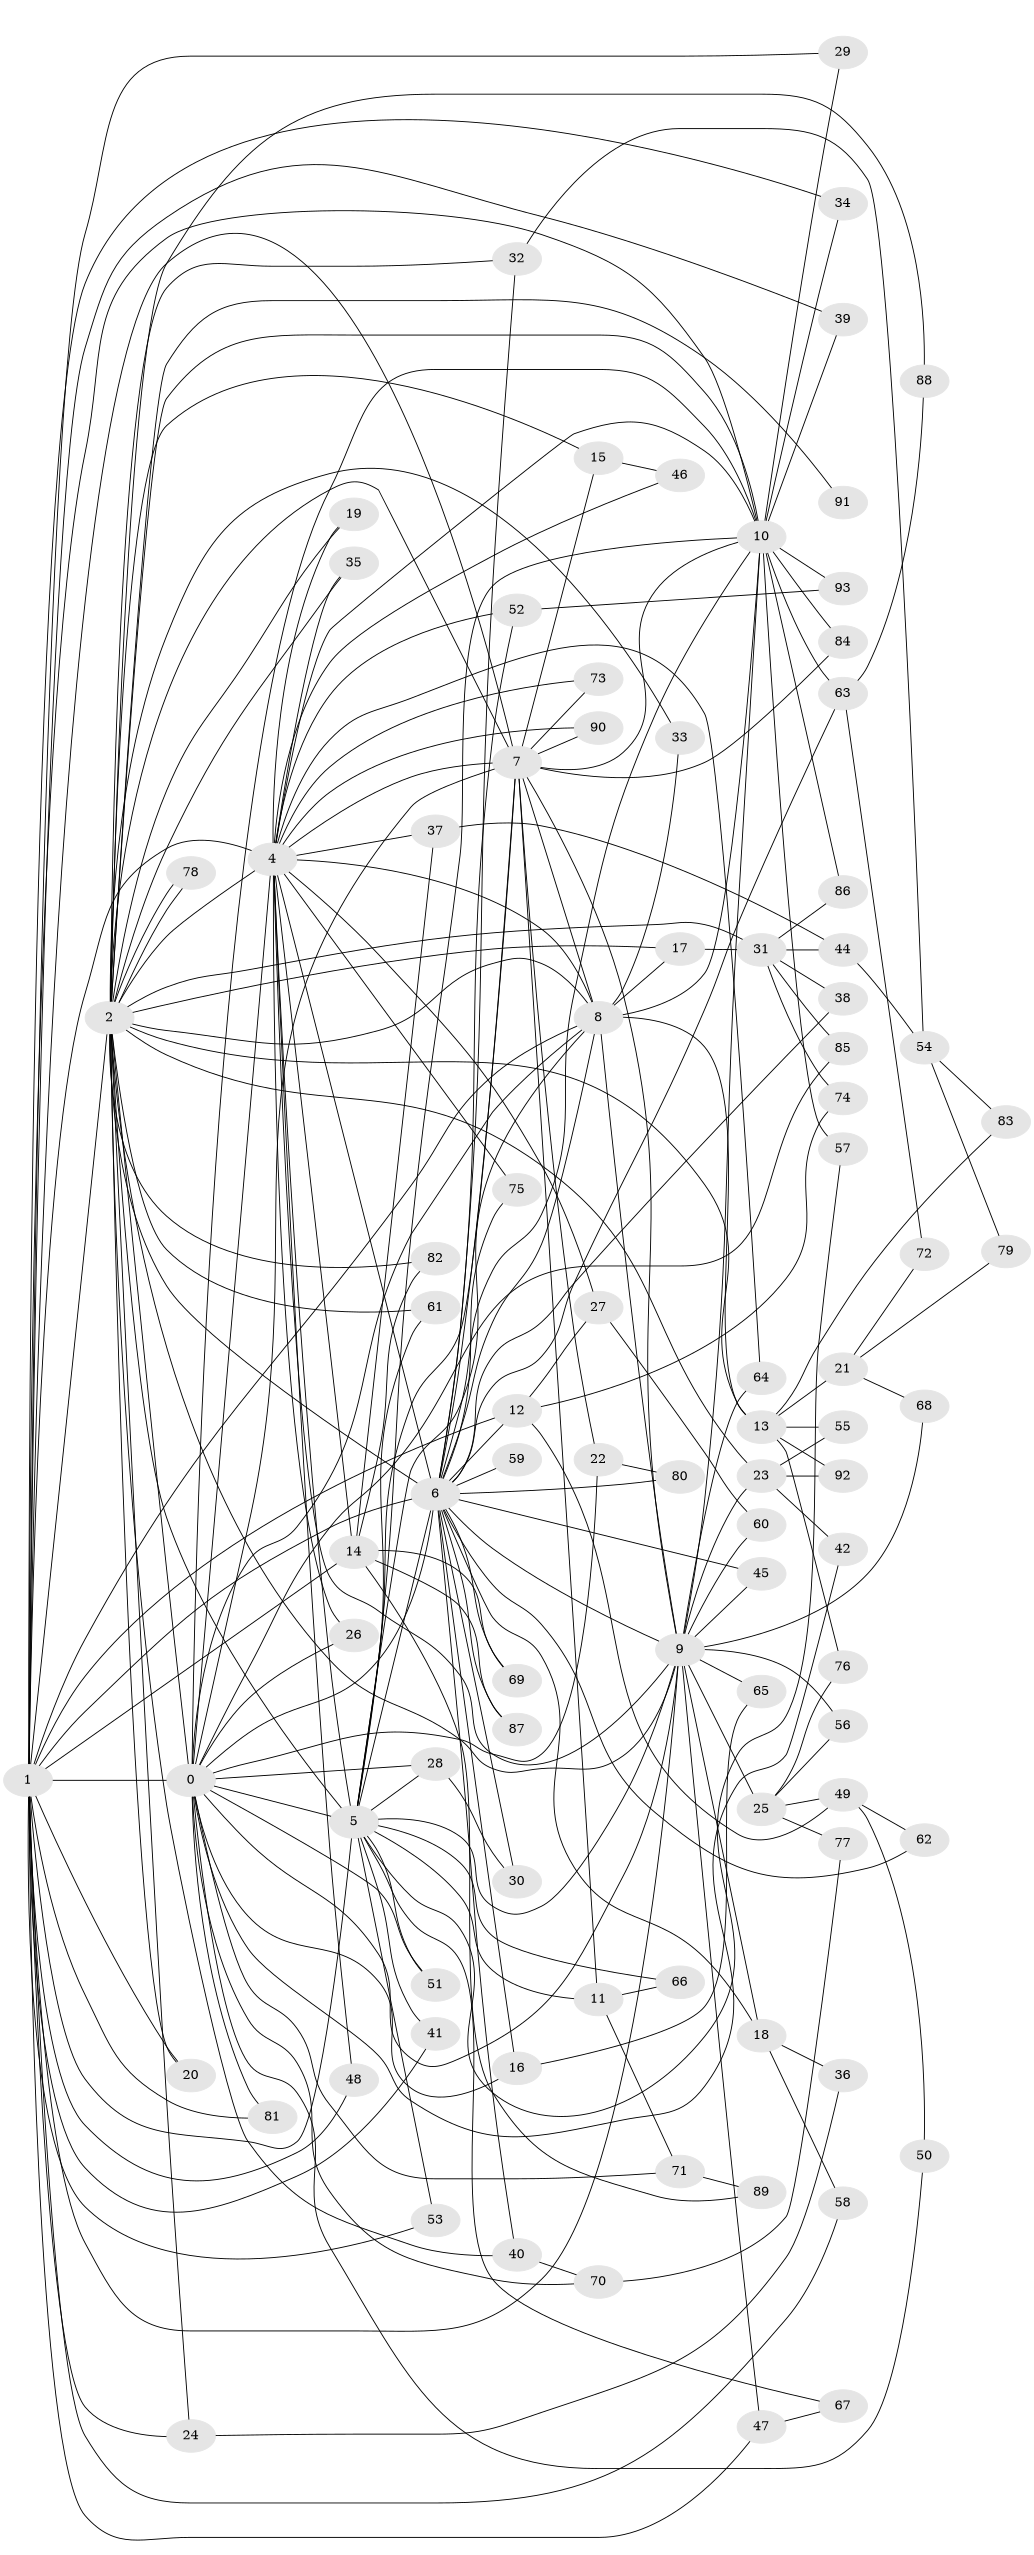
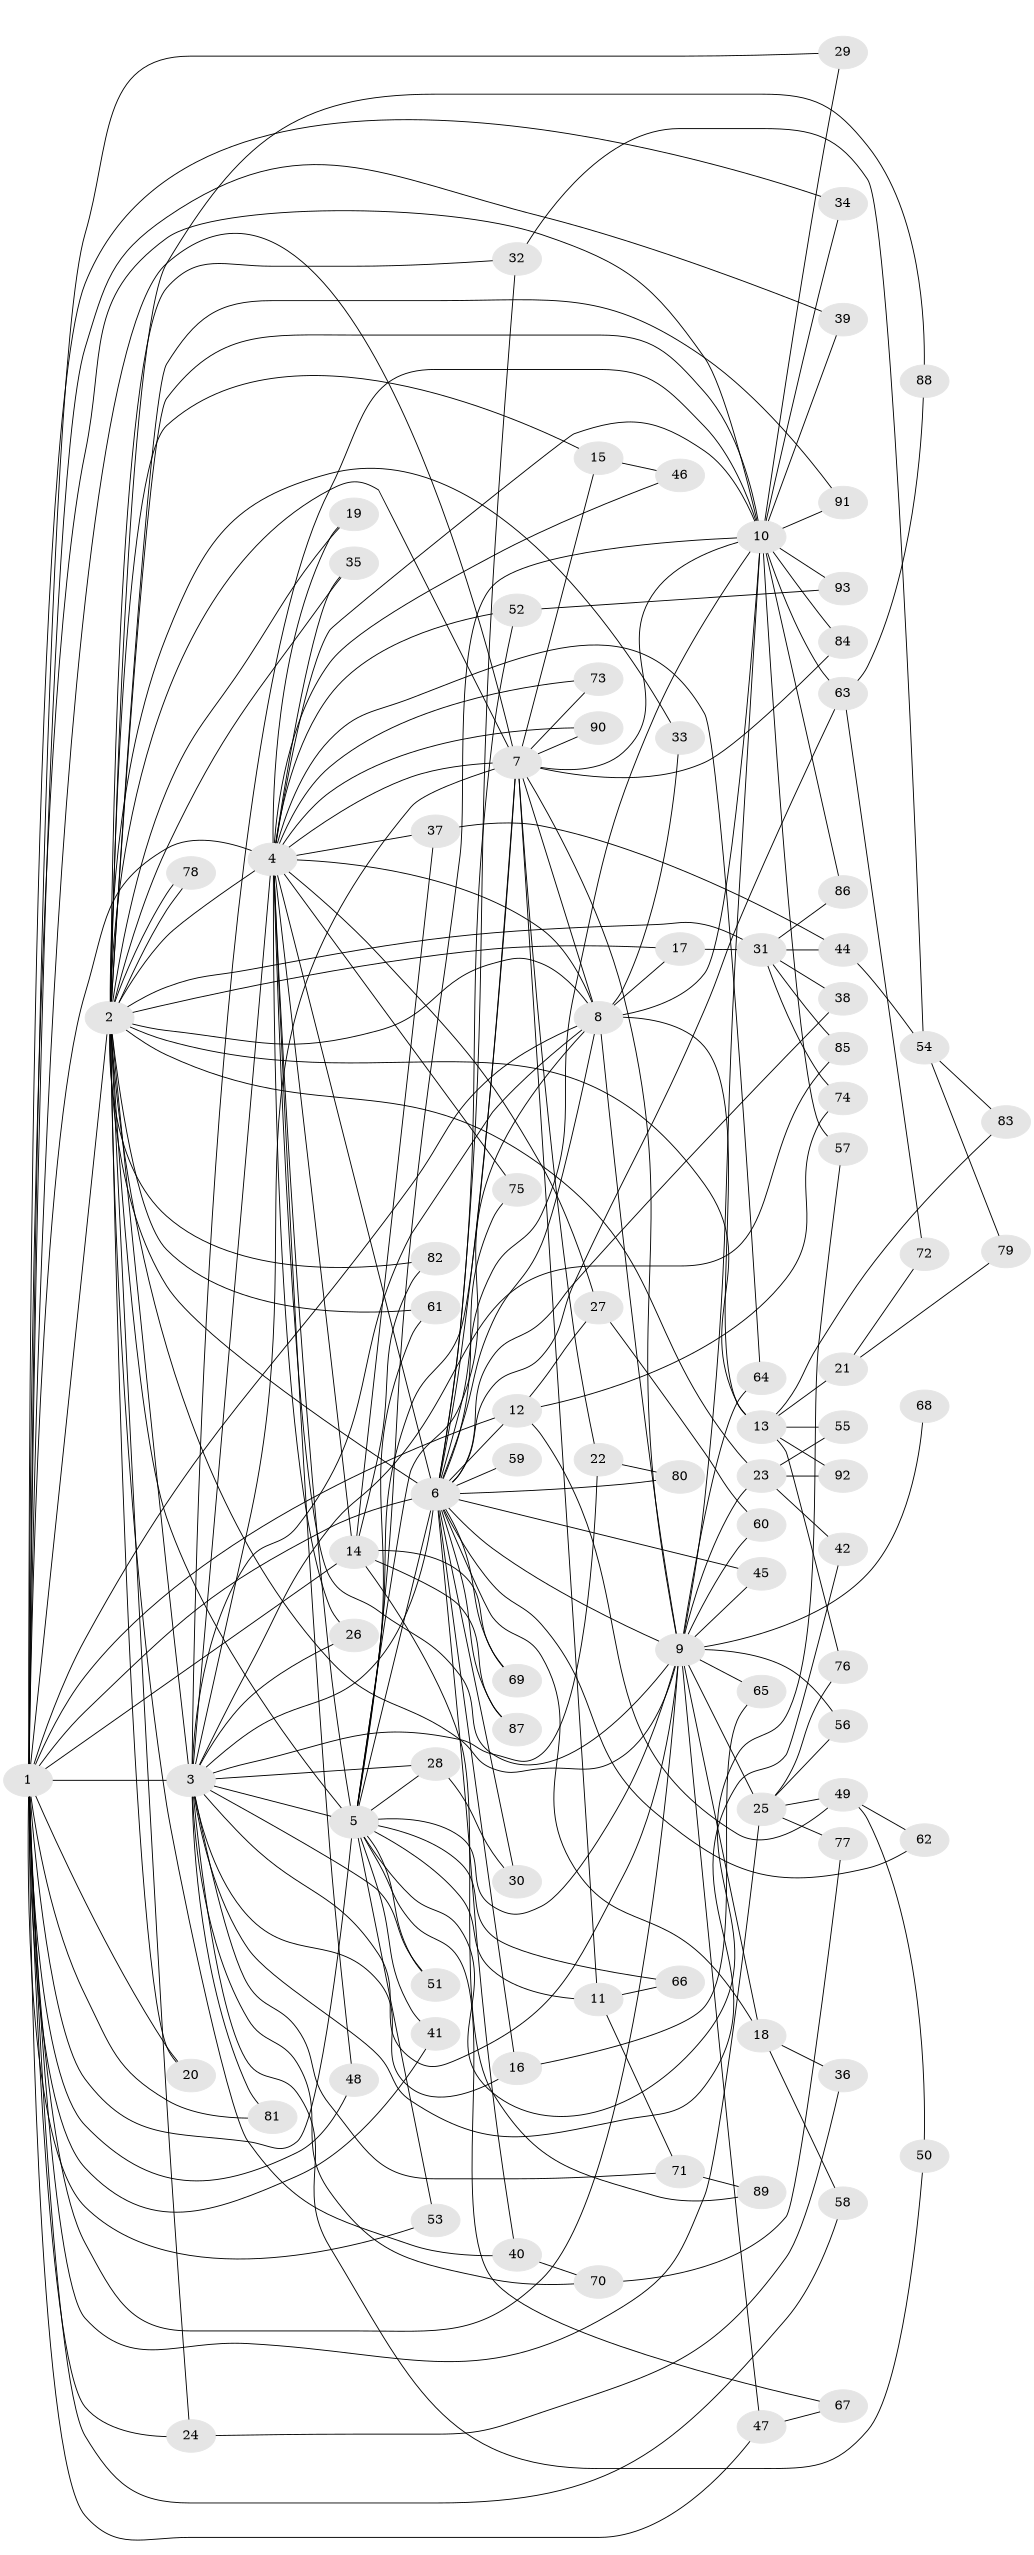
  graph {
    rankdir=LR
    node [color=gray90 style=filled]
    1
    2
-   3 [label=0]
+   3
    4
    5
    6
    7
    8
    9
    10
    12
    14
    20
    24
    25
    29
    34
    39
    41
    47
    48
    53
    58
    81
    13
    15
    17
    19
    23
    31
    32
    33
    35
    40
    61
    78
    82
    88
    91
    16
    22
    26
    28
    42
    50
    51
    70
    71
    85
    27
    37
    46
    52
    64
    73
    75
    90
    11
    57
    66
    67
    18
    30
    38
    45
    59
    62
    63
    69
    80
    87
    84
    56
    60
    65
    68
    86
    93
    49
    74
    89
    21
    72
    79
    36
    76
    77
    55
    83
    92
    44
    54
    1 -- 2
    1 -- 3
    1 -- 4
    1 -- 5
    1 -- 6
    1 -- 7
    1 -- 8
    1 -- 9
    1 -- 10
    1 -- 12
    1 -- 14
    1 -- 20
    1 -- 24
+   1 -- 25
    1 -- 29
    1 -- 34
    1 -- 39
    1 -- 41
    1 -- 47
    1 -- 48
    1 -- 53
    1 -- 58
    1 -- 81
    2 -- 3
    2 -- 4
    2 -- 5
    2 -- 6
    2 -- 7
    2 -- 8
    2 -- 9
    2 -- 10
    2 -- 20
    2 -- 24
    2 -- 13
    2 -- 15
    2 -- 17
    2 -- 19
    2 -- 23
    2 -- 31
    2 -- 32
    2 -- 33
    2 -- 35
    2 -- 40
    2 -- 61
    2 -- 78
    2 -- 78
    2 -- 82
    2 -- 88
    2 -- 91
    3 -- 4
    3 -- 5
    3 -- 6
    3 -- 7
    3 -- 8
    3 -- 9
    3 -- 10
    3 -- 81
    3 -- 16
    3 -- 22
    3 -- 26
    3 -- 28
    3 -- 42
    3 -- 50
    3 -- 51
    3 -- 70
    3 -- 71
    3 -- 85
    4 -- 5
    4 -- 6
    4 -- 7
    4 -- 8
    4 -- 9
    4 -- 10
    4 -- 14
    4 -- 48
    4 -- 19
    4 -- 35
    4 -- 26
    4 -- 27
    4 -- 37
    4 -- 46
    4 -- 52
    4 -- 64
    4 -- 73
    4 -- 75
    4 -- 90
    5 -- 6
    5 -- 7
    5 -- 8
    5 -- 9
    5 -- 10
    5 -- 41
    5 -- 53
    5 -- 61
    5 -- 28
    5 -- 51
    5 -- 11
    5 -- 57
    5 -- 66
    5 -- 67
    6 -- 7
    6 -- 8
    6 -- 9
    6 -- 10
    6 -- 12
    6 -- 32
    6 -- 40
    6 -- 16
    6 -- 52
    6 -- 75
    6 -- 18
    6 -- 30
    6 -- 38
    6 -- 45
    6 -- 59
    6 -- 62
    6 -- 63
    6 -- 69
    6 -- 80
    6 -- 87
    7 -- 8
    7 -- 9
    7 -- 10
    7 -- 15
    7 -- 22
    7 -- 73
    7 -- 90
    7 -- 11
    7 -- 84
    8 -- 9
    8 -- 10
    8 -- 13
    8 -- 17
    8 -- 33
    9 -- 10
    9 -- 25
    9 -- 47
    9 -- 23
    9 -- 64
    9 -- 18
    9 -- 45
    9 -- 56
    9 -- 60
    9 -- 65
    9 -- 68
    10 -- 29
    10 -- 34
    10 -- 39
+   10 -- 91
    10 -- 57
    10 -- 63
    10 -- 84
    10 -- 86
    10 -- 93
    12 -- 27
    12 -- 49
    12 -- 74
    14 -- 82
    14 -- 37
    14 -- 69
    14 -- 87
    14 -- 89
    24 -- 36
    25 -- 56
    25 -- 49
    25 -- 76
    25 -- 77
    47 -- 67
    13 -- 21
    13 -- 76
    13 -- 55
    13 -- 83
    13 -- 92
    15 -- 46
    17 -- 31
    23 -- 42
    23 -- 55
    23 -- 92
    31 -- 85
    31 -- 38
    31 -- 86
    31 -- 74
    31 -- 44
    32 -- 54
    40 -- 70
    16 -- 65
    22 -- 80
    28 -- 30
    70 -- 77
    71 -- 89
    27 -- 60
    37 -- 44
    52 -- 93
    11 -- 71
    11 -- 66
    18 -- 58
    18 -- 36
    63 -- 88
    63 -- 72
    49 -- 50
    49 -- 62
-   21 -- 68
    21 -- 72
    21 -- 79
    44 -- 54
    54 -- 79
    54 -- 83
  }
